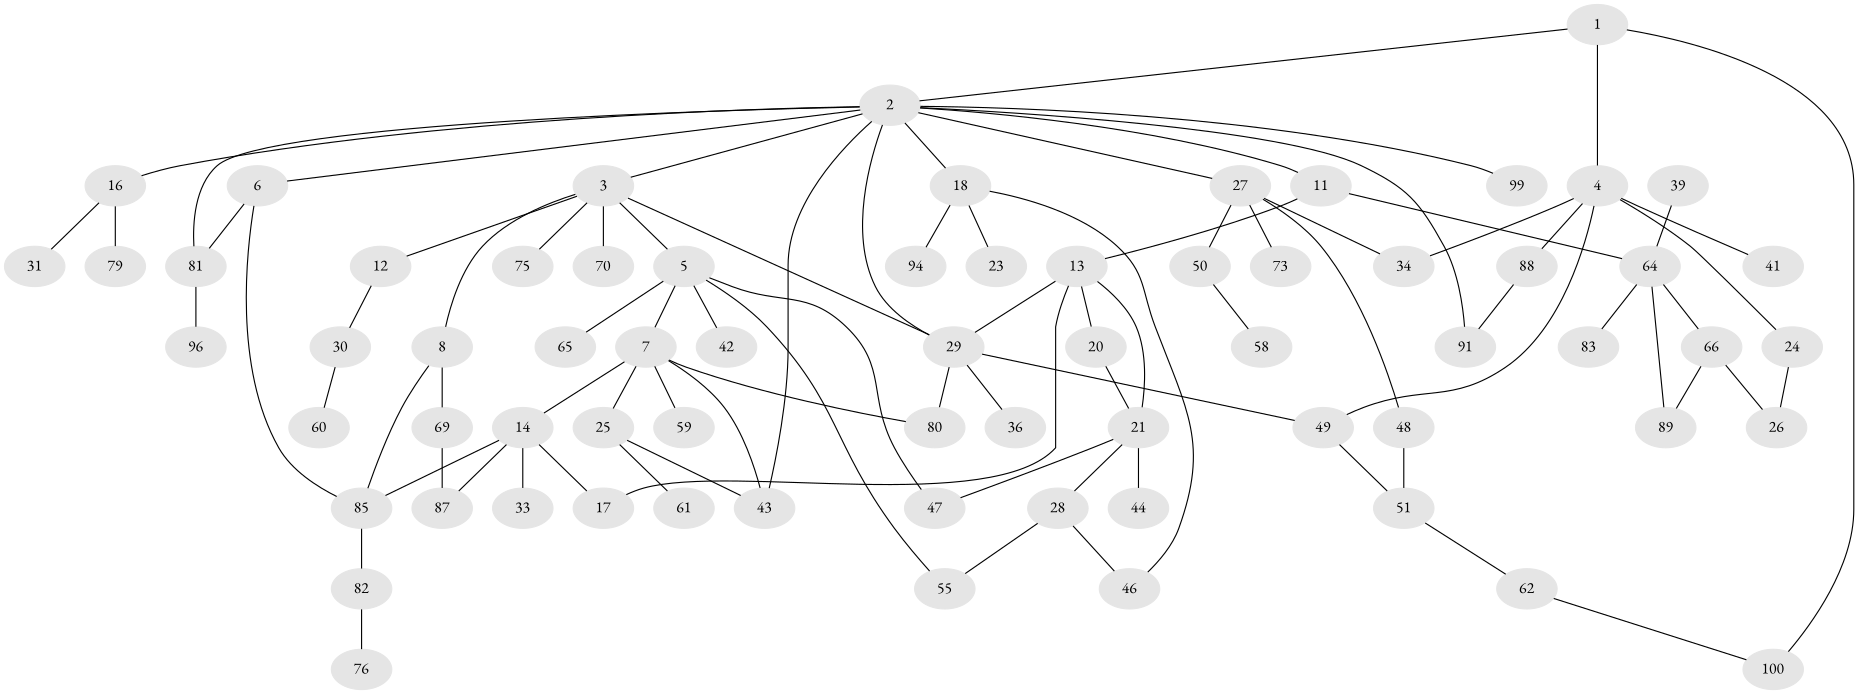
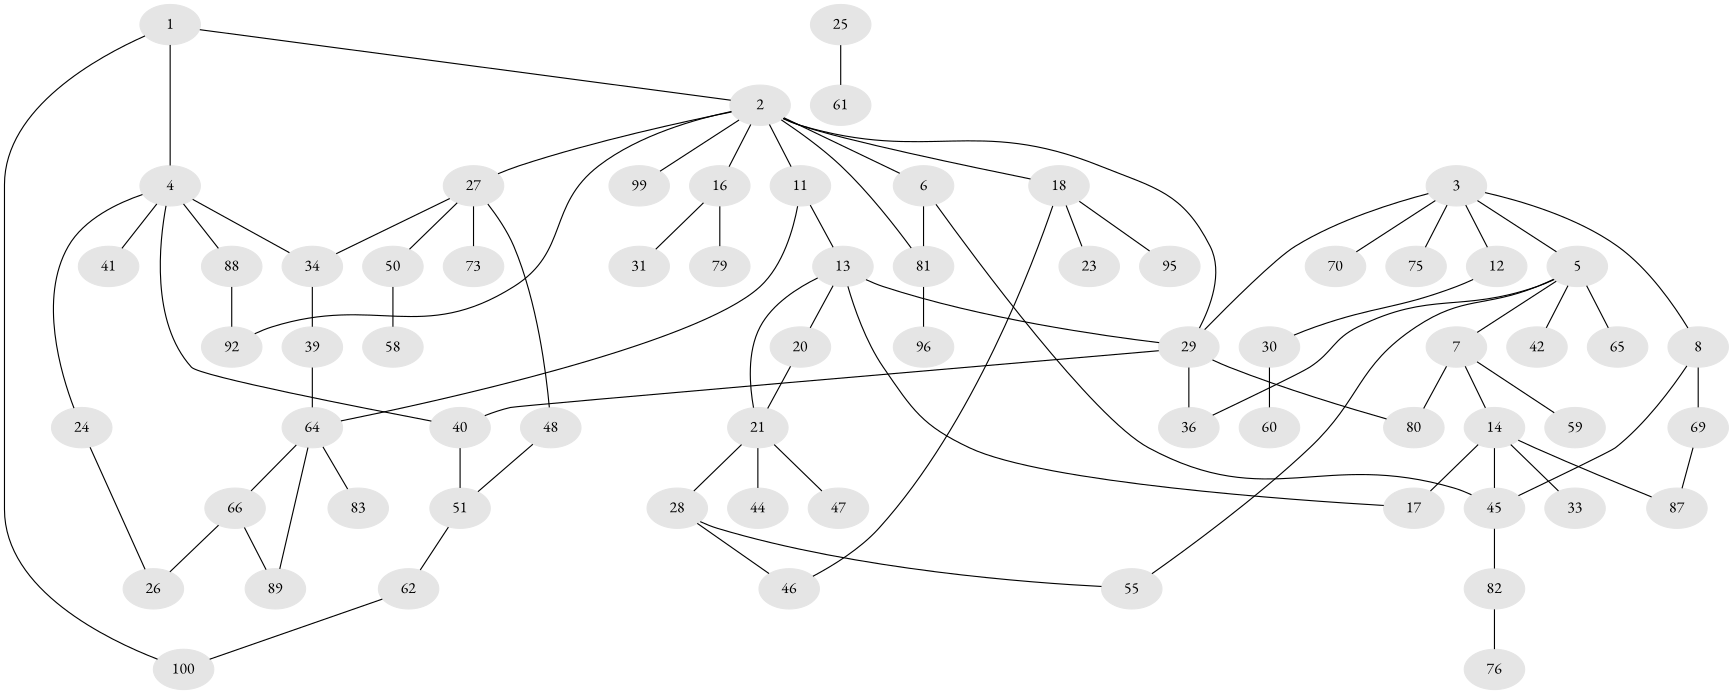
  graph {
    fontname="EB Garamond"
    node [color=gray90 fontname="EB Garamond" style=filled]
    edge [fontname="EB Garamond"]
    1 [super="+97"]
    2 [super="+9"]
    4 [super="+12"]
    100
    3 [super="+15"]
    6
    11 [super="+49"]
    16
    18 [super="+22"]
    27 [super="+67"]
    29 [super="+90"]
-   43
    81 [super="+98"]
-   92 [label=91]
+   92
    99
    24
    34 [super="+38"]
-   40 [super="+57" label=49]
+   40 [super="+57"]
    41
    88
    5 [super="+78"]
    8 [super="+10"]
    n23 [label=12]
    70
    75 [super="+93"]
-   45 [super="+56" label=85]
+   45 [super="+56"]
    13 [super="+91"]
    64 [super="+74"]
    31 [super="+94"]
    79
    23 [super="+37"]
    46
-   95 [label=94]
+   95
    48
    50
    73
    80
    36
    96
    7 [super="+52"]
    42
    47
    55
    65
    69 [super="+71"]
    30 [super="+77"]
    n47 [label=26]
    39 [super="+63"]
    51 [super="+53"]
    14 [super="+26"]
    25 [super="+54"]
    59
    82
    17
    33
    87
    61
    20
    21
    66 [super="+68"]
    83
    89
    28 [super="+32"]
    44 [super="+85"]
    60
    58
    62 [super="+72"]
    76
    1 -- 2
    1 -- 4
    1 -- 100
-   2 -- 3
    2 -- 6
    2 -- 11
    2 -- 16
    2 -- 18
    2 -- 27
    2 -- 29
-   2 -- 43
    2 -- 81
    2 -- 92
    2 -- 99
    4 -- 24
    4 -- 34
    4 -- 40
    4 -- 41
    4 -- 88
    3 -- 29
    3 -- 5
    3 -- 8
    3 -- n23
    3 -- 70
    3 -- 75
    6 -- 81
    6 -- 45
    11 -- 13
    11 -- 64
    16 -- 31
    16 -- 79
    18 -- 23
    18 -- 46
    18 -- 95
    27 -- 34
    27 -- 48
    27 -- 50
    27 -- 73
    29 -- 40
    29 -- 80
    29 -- 36
    81 -- 96
    24 -- n47
+   34 -- 39
    40 -- 51
    88 -- 92
    5 -- 7
    5 -- 42
-   5 -- 47
+   5 -- 36
    5 -- 55
    5 -- 65
    8 -- 45
    8 -- 69
    n23 -- 30
    45 -- 82
    13 -- 29
    13 -- 17
    13 -- 20
    13 -- 21
    64 -- 66
    64 -- 83
    64 -- 89
    48 -- 51
    50 -- 58
-   7 -- 43
    7 -- 80
    7 -- 14
-   7 -- 25
    7 -- 59
    69 -- 87
    30 -- 60
    39 -- 64
    51 -- 62
    14 -- 45
    14 -- 17
    14 -- 33
    14 -- 87
-   25 -- 43
    25 -- 61
    82 -- 76
    20 -- 21
    21 -- 47
    21 -- 28
    21 -- 44
    66 -- n47
    66 -- 89
    28 -- 46
    28 -- 55
    62 -- 100
  }
